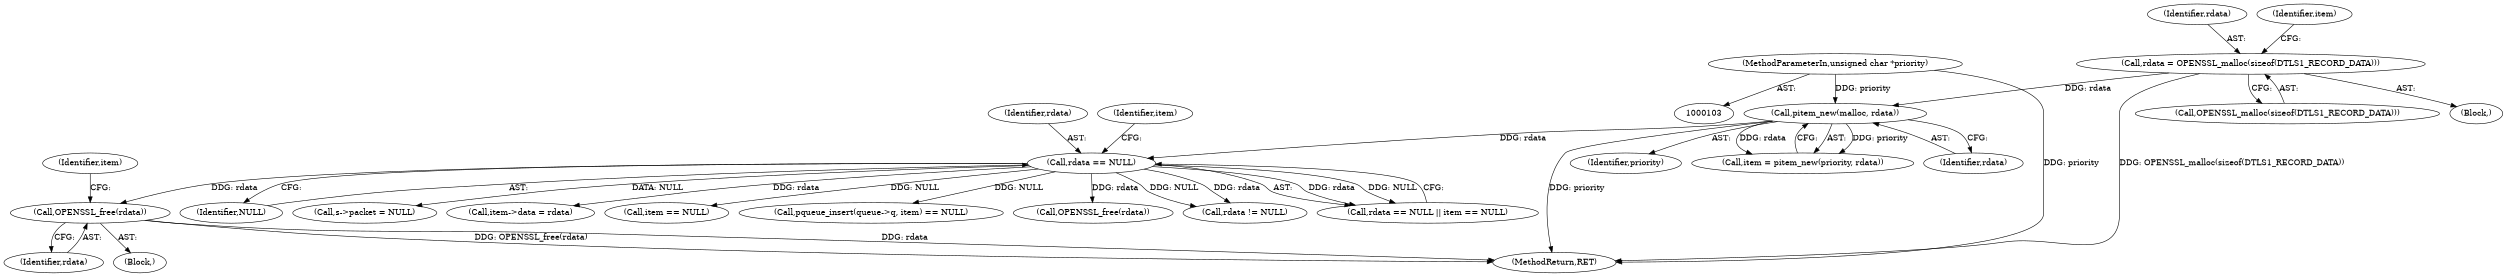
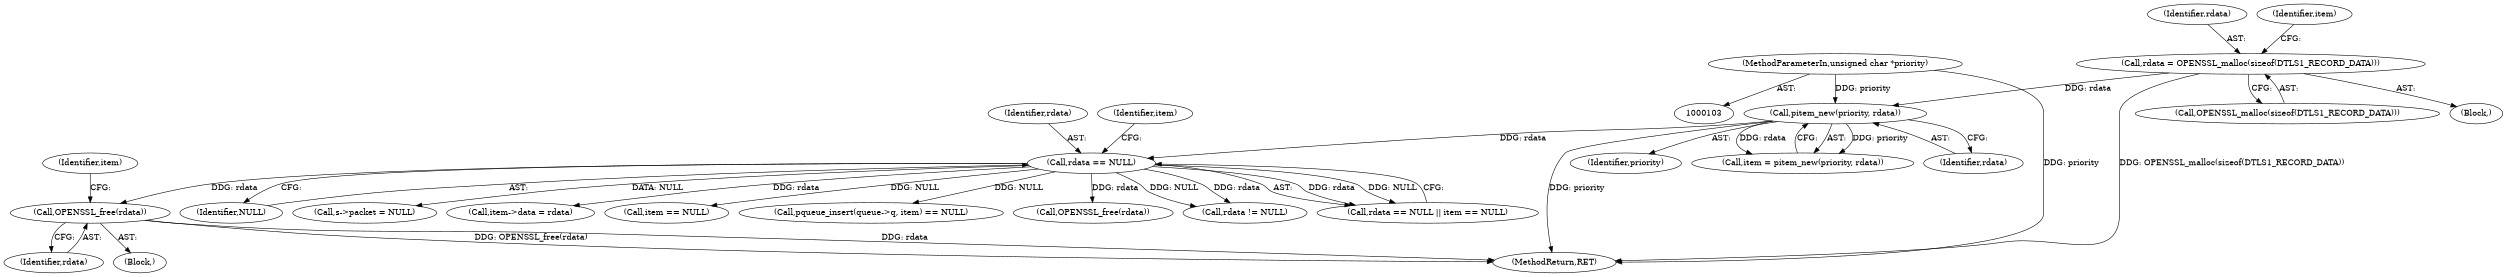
  digraph {
    n1 [label="(Call,OPENSSL_free(rdata))"]
    n2 [label="(MethodReturn,RET)"]
    n3 [label="(Identifier,rdata)"]
    n4 [label="(Block,)"]
    n5 [label="(Call,rdata == NULL)"]
    n6 [label="(Call,OPENSSL_free(rdata))"]
    n7 [label="(Call,rdata != NULL)"]
    n8 [label="(Call,rdata == NULL || item == NULL)"]
    n9 [label="(Identifier,NULL)"]
    n10 [label="(Call,s->packet = NULL)"]
    n11 [label="(Call,item->data = rdata)"]
    n12 [label="(Call,item == NULL)"]
    n13 [label="(Call,pqueue_insert(queue->q, item) == NULL)"]
-   n14 [label="(Call,pitem_new(malloc, rdata))"]
+   n14 [label="(Call,pitem_new(priority, rdata))"]
    n15 [label="(Identifier,rdata)"]
    n16 [label="(Call,item = pitem_new(priority, rdata))"]
    n17 [label="(Identifier,priority)"]
    n18 [label="(MethodParameterIn,unsigned char *priority)"]
    1000103
    n20 [label="(Call,rdata = OPENSSL_malloc(sizeof(DTLS1_RECORD_DATA)))"]
    n21 [label="(Block,)"]
    n22 [label="(Call,OPENSSL_malloc(sizeof(DTLS1_RECORD_DATA)))"]
    n23 [label="(Identifier,item)"]
    n24 [label="(Identifier,rdata)"]
    n25 [label="(Identifier,item)"]
    n26 [label="(Identifier,item)"]
    n27 [label="(Identifier,rdata)"]
    n1 -> n2 [label="DDG: rdata"]
    n1 -> n2 [label="DDG: OPENSSL_free(rdata)"]
    n1 -> n3 [label="CFG: "]
    n1 -> n4 [label="AST: "]
    n3 -> n1 [label="AST: "]
    n5 -> n1 [label="DDG: rdata"]
    n5 -> n6 [label="DDG: rdata"]
    n5 -> n7 [label="DDG: rdata"]
    n5 -> n7 [label="DDG: NULL"]
    n5 -> n8 [label="AST: "]
    n5 -> n8 [label="DDG: rdata"]
    n5 -> n8 [label="DDG: NULL"]
    n5 -> n9 [label="CFG: "]
    n5 -> n10 [label="DATA: NULL"]
    n5 -> n11 [label="DDG: rdata"]
    n5 -> n12 [label="DDG: NULL"]
    n5 -> n13 [label="DDG: NULL"]
    n8 -> n5 [label="CFG: "]
    n9 -> n5 [label="AST: "]
    n14 -> n2 [label="DDG: priority"]
    n14 -> n5 [label="DDG: rdata"]
    n14 -> n15 [label="CFG: "]
    n14 -> n16 [label="AST: "]
    n14 -> n16 [label="DDG: priority"]
    n14 -> n16 [label="DDG: rdata"]
    n14 -> n17 [label="AST: "]
    n15 -> n14 [label="AST: "]
    n16 -> n14 [label="CFG: "]
    n18 -> n2 [label="DDG: priority"]
    n18 -> n14 [label="DDG: priority"]
    n18 -> 1000103 [label="AST: "]
    n20 -> n2 [label="DDG: OPENSSL_malloc(sizeof(DTLS1_RECORD_DATA))"]
    n20 -> n14 [label="DDG: rdata"]
    n20 -> n21 [label="AST: "]
    n20 -> n22 [label="CFG: "]
    n22 -> n20 [label="AST: "]
    n23 -> n1 [label="CFG: "]
    n24 -> n20 [label="AST: "]
    n25 -> n5 [label="CFG: "]
    n26 -> n20 [label="CFG: "]
    n27 -> n5 [label="AST: "]
  }
